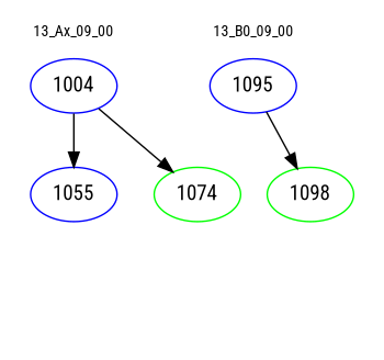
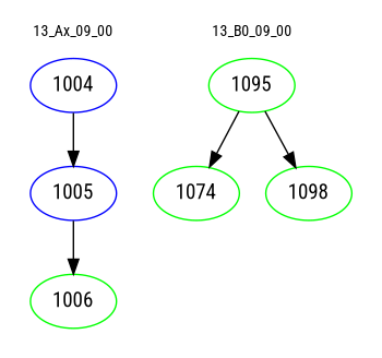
  digraph {
    fontname="Roboto Condensed"
    node [color=blue fontname="Roboto Condensed"]
    edge [color=black fontname="Roboto Condensed"]
-   n1 [label=1055]
+   n1 [label=1005]
    n2 [label=1004]
-   n4 [label=1095]
+   n3 [color=green label=1006]
+   n4 [color=green label=1095]
    n5 [color=green label=1074]
    n6 [color=green label=1098]
    subgraph cluster_1 {
      color=white
      fontsize=10
      label="13_Ax_09_00"
      n1
      n2
+     n3
    }
    subgraph cluster_2 {
      color=white
      fontsize=10
      label="13_B0_09_00"
      n4
      n5
      n6
    }
+   n1 -> n3
    n2 -> n1
-   n2 -> n5
+   n4 -> n5
    n4 -> n6
  }
